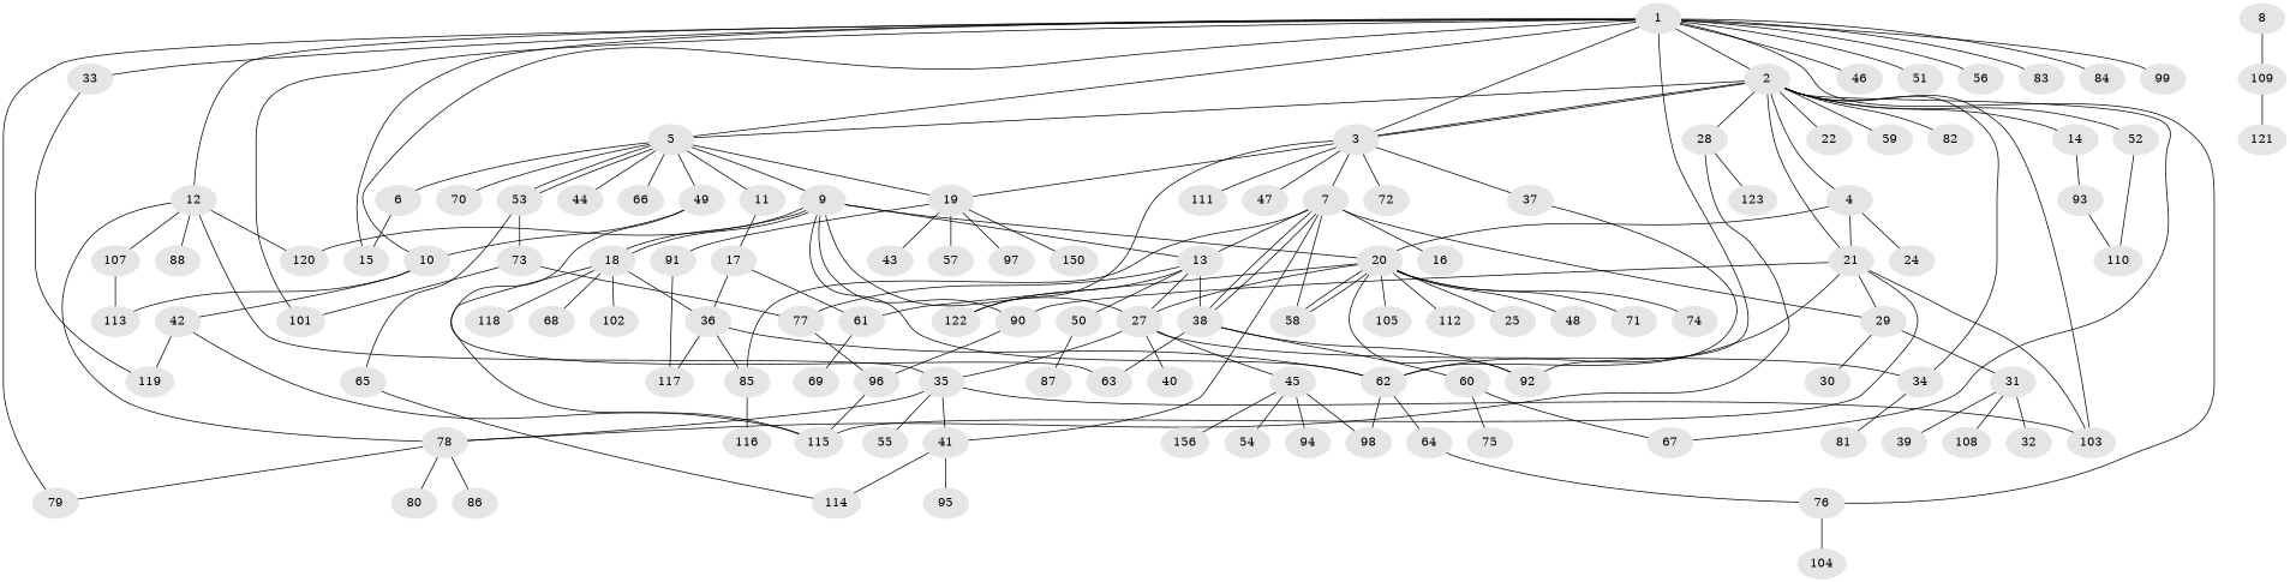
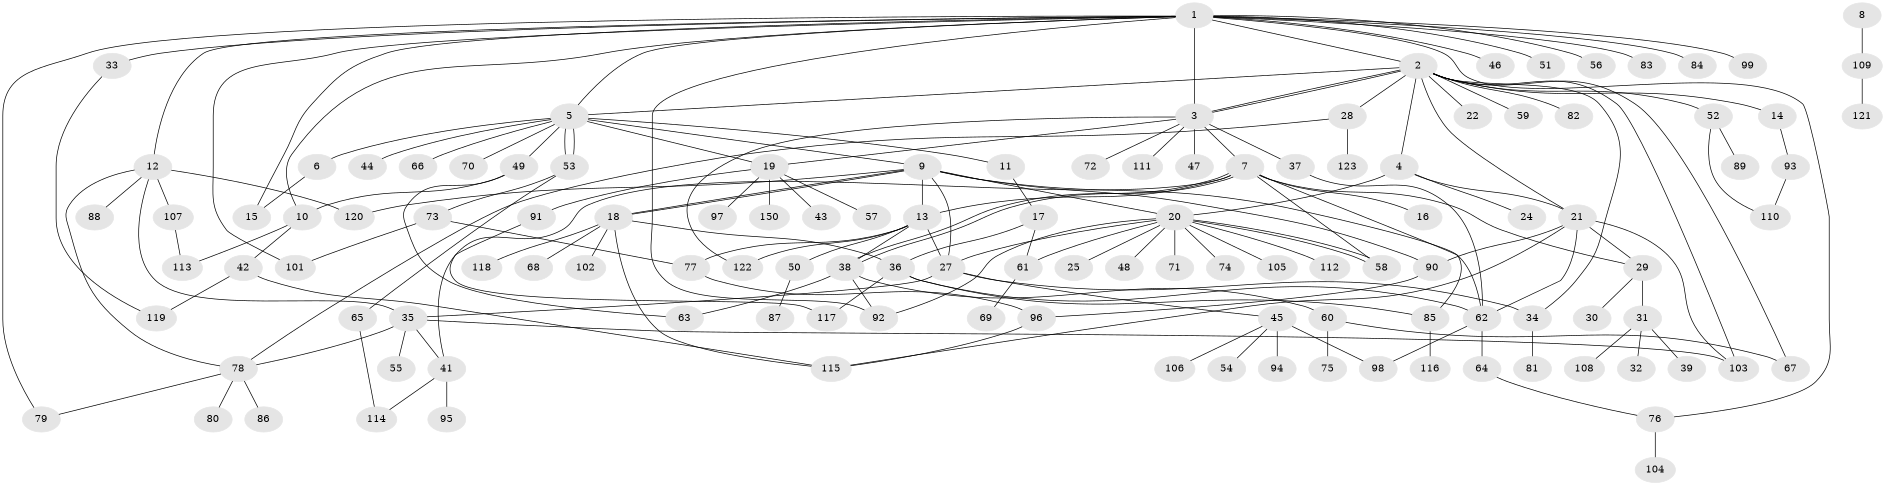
  graph {
    node [color=gray90 style=filled]
    1
    2
    3
    5
    10
    12
    15
    33
    46
    51
    56
    76
    79
    83
    84
    92
    99
    101
    4
    14
    21
    22
    28
    34
    52
    59
    67
    82
    103
    7
    19
    37
    47
    72
    111
    122
    6
    9
    11
    44
    49
    53
    66
    70
    42
    113
    120
    35
    78
    88
    107
    119
    104
    20
    24
    93
    29
    62
    90
    115
    123
    81
+   89
    110
    13
    16
    38
    41
    58
    85
    8
    109
    43
    57
    91
    97
    n77 [label=150]
    27
    61
    25
    48
    71
    74
    105
    112
    18
    17
    63
    65
    73
    50
    77
    30
    31
    60
    95
    114
    116
    121
    36
    68
    102
    118
-   40
    45
    98
    64
    96
    55
    80
    86
    87
    117
    69
    54
    94
-   106 [label=156]
+   106
    32
    39
    108
    75
    1 -- 2
    1 -- 3
    1 -- 5
    1 -- 10
    1 -- 12
    1 -- 15
    1 -- 33
    1 -- 46
    1 -- 51
    1 -- 56
    1 -- 76
    1 -- 79
    1 -- 83
    1 -- 84
    1 -- 92
    1 -- 99
    1 -- 101
    2 -- 3
    2 -- 3
    2 -- 5
    2 -- 4
    2 -- 14
    2 -- 21
    2 -- 22
    2 -- 28
    2 -- 34
    2 -- 52
    2 -- 59
    2 -- 67
    2 -- 82
    2 -- 103
    3 -- 7
    3 -- 19
    3 -- 37
    3 -- 47
    3 -- 72
    3 -- 111
    3 -- 122
    5 -- 19
    5 -- 6
    5 -- 9
    5 -- 11
    5 -- 44
    5 -- 49
    5 -- 53
    5 -- 53
    5 -- 66
    5 -- 70
    10 -- 42
    10 -- 113
    12 -- 120
    12 -- 35
    12 -- 78
    12 -- 88
    12 -- 107
    33 -- 119
    76 -- 104
    4 -- 21
    4 -- 20
    4 -- 24
    14 -- 93
    21 -- 103
    21 -- 29
    21 -- 62
    21 -- 90
    21 -- 115
    28 -- 78
    28 -- 123
    34 -- 81
+   52 -- 89
    52 -- 110
    7 -- 29
    7 -- 13
    7 -- 16
    7 -- 38
    7 -- 38
    7 -- 41
    7 -- 58
    7 -- 85
    19 -- 43
    19 -- 57
    19 -- 91
    19 -- 97
    19 -- n77
    37 -- 62
    6 -- 15
    9 -- 120
    9 -- 20
    9 -- 62
    9 -- 90
    9 -- 13
    9 -- 27
    9 -- 18
    9 -- 18
    11 -- 17
    49 -- 10
    49 -- 63
    53 -- 65
    53 -- 73
    42 -- 119
    42 -- 115
    35 -- 103
    35 -- 78
    35 -- 41
    35 -- 55
    78 -- 79
    78 -- 80
    78 -- 86
    107 -- 113
    20 -- 92
    20 -- 58
    20 -- 58
    20 -- 27
    20 -- 61
    20 -- 25
    20 -- 48
    20 -- 71
    20 -- 74
    20 -- 105
    20 -- 112
    93 -- 110
    29 -- 30
    29 -- 31
    62 -- 98
    62 -- 64
    90 -- 96
    13 -- 122
    13 -- 38
    13 -- 27
    13 -- 50
    13 -- 77
    38 -- 92
    38 -- 63
    38 -- 60
    41 -- 95
    41 -- 114
    85 -- 116
    8 -- 109
    109 -- 121
    91 -- 117
    27 -- 34
    27 -- 35
-   27 -- 40
    27 -- 45
    61 -- 69
    18 -- 115
    18 -- 36
    18 -- 68
    18 -- 102
    18 -- 118
    17 -- 61
    17 -- 36
    65 -- 114
    73 -- 101
    73 -- 77
    50 -- 87
    77 -- 96
    31 -- 32
    31 -- 39
    31 -- 108
    60 -- 67
    60 -- 75
    36 -- 62
    36 -- 85
    36 -- 117
    45 -- 98
    45 -- 54
    45 -- 94
    45 -- 106
    64 -- 76
    96 -- 115
  }
